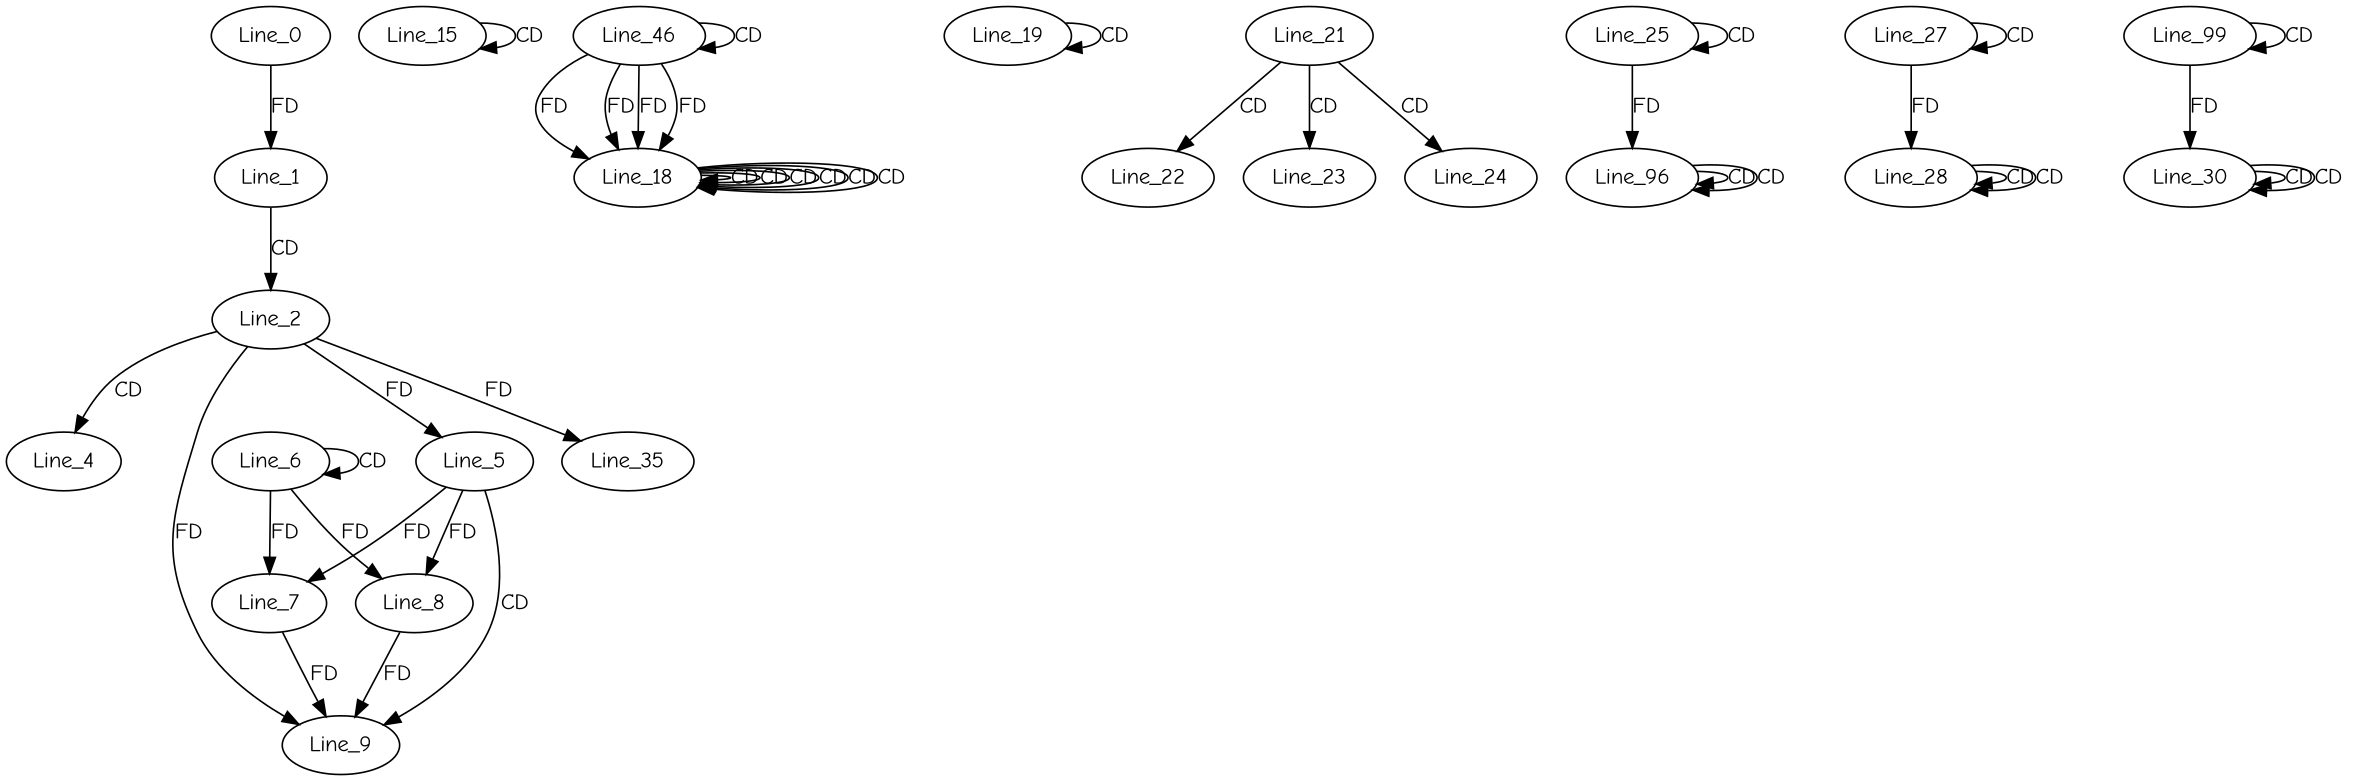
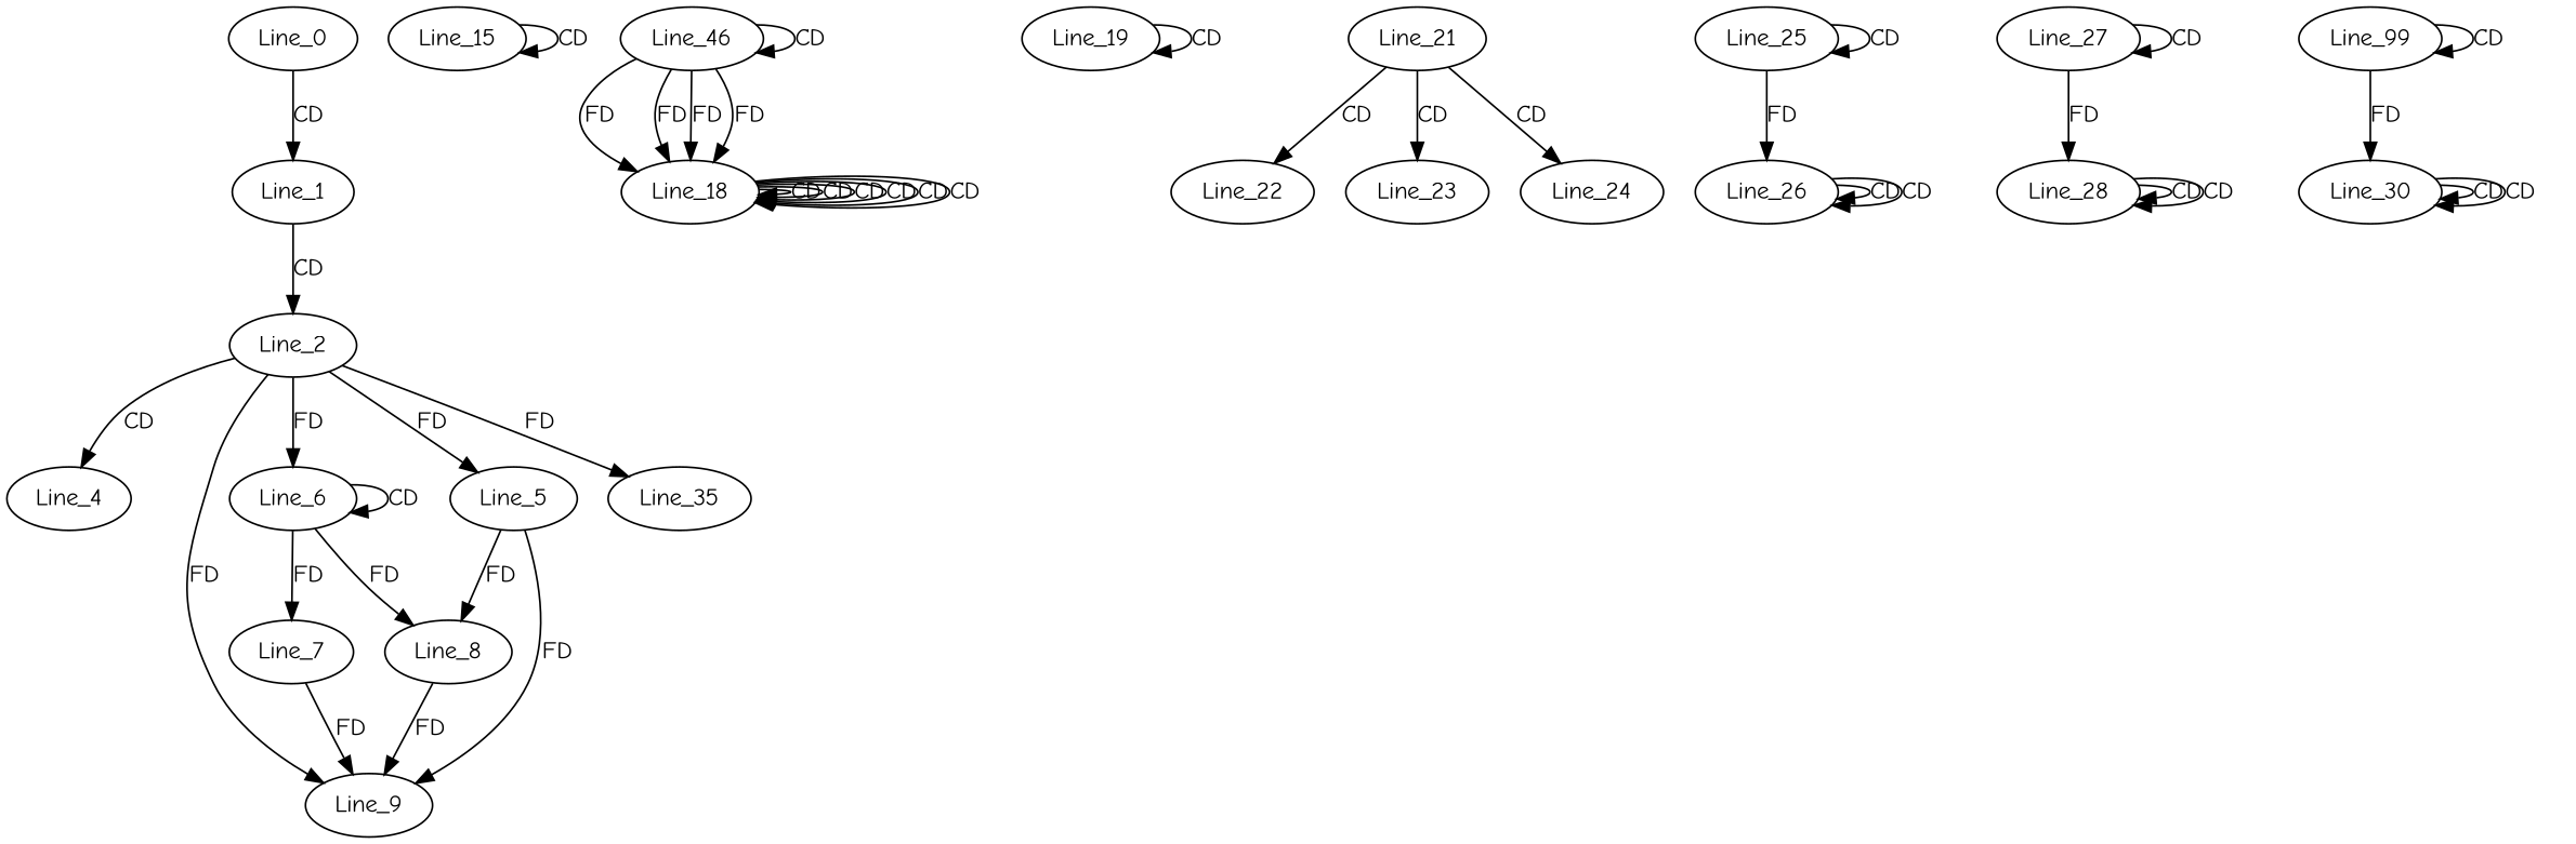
  digraph {
    fontname="Comic Neue"
    node [fontname="Comic Neue"]
    edge [fontname="Comic Neue"]
    Line_0
    Line_1
    Line_2
    Line_4
    Line_5
    Line_6
    Line_9
    Line_35
    Line_7
    Line_8
    Line_15
    n12 [label=Line_46]
    Line_18
    Line_19
    Line_21
    Line_22
    Line_23
    Line_24
    Line_25
-   Line_26 [label=Line_96]
+   Line_26
    Line_27
    Line_28
    n23 [label=Line_99]
    Line_30
-   Line_0 -> Line_1 [label=FD]
+   Line_0 -> Line_1 [label=CD]
    Line_1 -> Line_2 [label=CD]
    Line_2 -> Line_4 [label=CD]
    Line_2 -> Line_5 [label=FD]
+   Line_2 -> Line_6 [label=FD]
    Line_2 -> Line_9 [label=FD]
    Line_2 -> Line_35 [label=FD]
-   Line_5 -> Line_9 [label=CD]
-   Line_5 -> Line_7 [label=FD]
+   Line_5 -> Line_9 [label=FD]
    Line_5 -> Line_8 [label=FD]
    Line_6 -> Line_6 [label=CD]
    Line_6 -> Line_7 [label=FD]
    Line_6 -> Line_8 [label=FD]
    Line_7 -> Line_9 [label=FD]
    Line_8 -> Line_9 [label=FD]
    Line_15 -> Line_15 [label=CD]
    n12 -> n12 [label=CD]
    n12 -> Line_18 [label=FD]
    n12 -> Line_18 [label=FD]
    n12 -> Line_18 [label=FD]
    n12 -> Line_18 [label=FD]
    Line_18 -> Line_18 [label=CD]
    Line_18 -> Line_18 [label=CD]
    Line_18 -> Line_18 [label=CD]
    Line_18 -> Line_18 [label=CD]
    Line_18 -> Line_18 [label=CD]
    Line_18 -> Line_18 [label=CD]
    Line_19 -> Line_19 [label=CD]
    Line_21 -> Line_22 [label=CD]
    Line_21 -> Line_23 [label=CD]
    Line_21 -> Line_24 [label=CD]
    Line_25 -> Line_25 [label=CD]
    Line_25 -> Line_26 [label=FD]
    Line_26 -> Line_26 [label=CD]
    Line_26 -> Line_26 [label=CD]
    Line_27 -> Line_27 [label=CD]
    Line_27 -> Line_28 [label=FD]
    Line_28 -> Line_28 [label=CD]
    Line_28 -> Line_28 [label=CD]
    n23 -> n23 [label=CD]
    n23 -> Line_30 [label=FD]
    Line_30 -> Line_30 [label=CD]
    Line_30 -> Line_30 [label=CD]
  }
